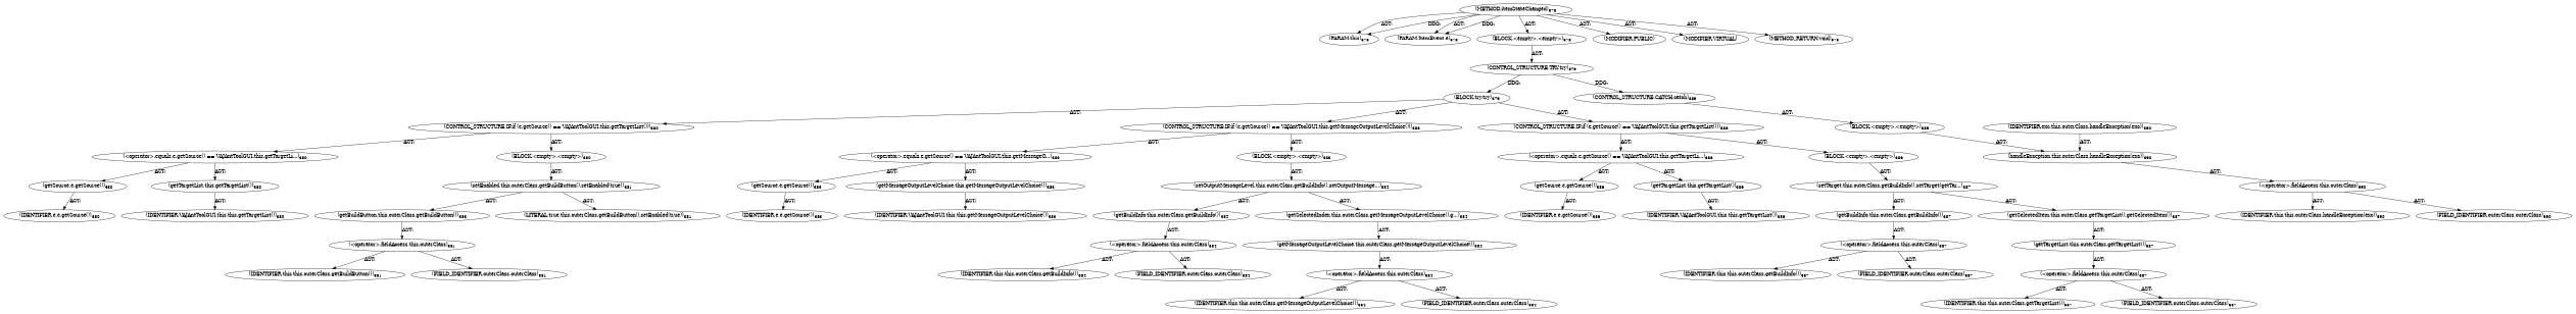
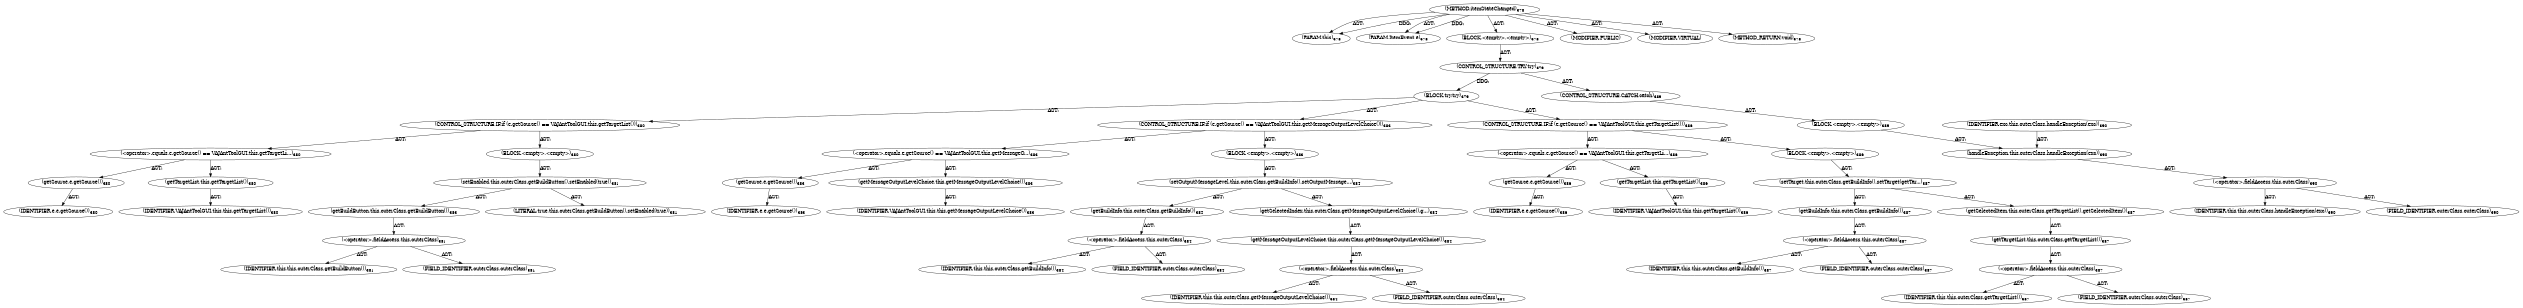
  digraph {
    n1 [label=<(METHOD,itemStateChanged)<SUB>378</SUB>>]
    n2 [label=<(PARAM,this)<SUB>378</SUB>>]
    n3 [label=<(PARAM,ItemEvent e)<SUB>578</SUB>>]
    n4 [label=<(BLOCK,&lt;empty&gt;,&lt;empty&gt;)<SUB>378</SUB>>]
    n5 [label=<(MODIFIER,PUBLIC)>]
    n6 [label=<(MODIFIER,VIRTUAL)>]
    n7 [label=<(METHOD_RETURN,void)<SUB>378</SUB>>]
    n8 [label=<(CONTROL_STRUCTURE,TRY,try)<SUB>379</SUB>>]
    n9 [label=<(BLOCK,try,try)<SUB>379</SUB>>]
    n10 [label=<(CONTROL_STRUCTURE,CATCH,catch)<SUB>389</SUB>>]
    n11 [label=<(CONTROL_STRUCTURE,IF,if (e.getSource() == VAJAntToolGUI.this.getTargetList()))<SUB>380</SUB>>]
    n12 [label=<(CONTROL_STRUCTURE,IF,if (e.getSource() == VAJAntToolGUI.this.getMessageOutputLevelChoice()))<SUB>383</SUB>>]
    n13 [label=<(CONTROL_STRUCTURE,IF,if (e.getSource() == VAJAntToolGUI.this.getTargetList()))<SUB>386</SUB>>]
    n14 [label=<(BLOCK,&lt;empty&gt;,&lt;empty&gt;)<SUB>389</SUB>>]
    n15 [label=<(&lt;operator&gt;.equals,e.getSource() == VAJAntToolGUI.this.getTargetLi...)<SUB>380</SUB>>]
    n16 [label=<(BLOCK,&lt;empty&gt;,&lt;empty&gt;)<SUB>380</SUB>>]
    n17 [label=<(&lt;operator&gt;.equals,e.getSource() == VAJAntToolGUI.this.getMessageO...)<SUB>383</SUB>>]
    n18 [label=<(BLOCK,&lt;empty&gt;,&lt;empty&gt;)<SUB>383</SUB>>]
    n19 [label=<(&lt;operator&gt;.equals,e.getSource() == VAJAntToolGUI.this.getTargetLi...)<SUB>386</SUB>>]
    n20 [label=<(BLOCK,&lt;empty&gt;,&lt;empty&gt;)<SUB>386</SUB>>]
    n21 [label=<(getSource,e.getSource())<SUB>380</SUB>>]
    n22 [label=<(getTargetList,this.getTargetList())<SUB>380</SUB>>]
    n23 [label=<(setEnabled,this.outerClass.getBuildButton().setEnabled(true))<SUB>381</SUB>>]
    n24 [label=<(IDENTIFIER,e,e.getSource())<SUB>380</SUB>>]
    n25 [label=<(IDENTIFIER,VAJAntToolGUI.this,this.getTargetList())<SUB>380</SUB>>]
    n26 [label=<(getBuildButton,this.outerClass.getBuildButton())<SUB>383</SUB>>]
    n27 [label=<(LITERAL,true,this.outerClass.getBuildButton().setEnabled(true))<SUB>381</SUB>>]
    n28 [label=<(&lt;operator&gt;.fieldAccess,this.outerClass)<SUB>381</SUB>>]
    n29 [label=<(IDENTIFIER,this,this.outerClass.getBuildButton())<SUB>381</SUB>>]
    n30 [label=<(FIELD_IDENTIFIER,outerClass,outerClass)<SUB>381</SUB>>]
    n31 [label=<(getSource,e.getSource())<SUB>383</SUB>>]
    n32 [label=<(getMessageOutputLevelChoice,this.getMessageOutputLevelChoice())<SUB>383</SUB>>]
    n33 [label=<(setOutputMessageLevel,this.outerClass.getBuildInfo().setOutputMessage...)<SUB>384</SUB>>]
    n34 [label=<(IDENTIFIER,e,e.getSource())<SUB>383</SUB>>]
    n35 [label=<(IDENTIFIER,VAJAntToolGUI.this,this.getMessageOutputLevelChoice())<SUB>383</SUB>>]
    n36 [label=<(getBuildInfo,this.outerClass.getBuildInfo())<SUB>384</SUB>>]
    n37 [label=<(getSelectedIndex,this.outerClass.getMessageOutputLevelChoice().g...)<SUB>384</SUB>>]
    n38 [label=<(&lt;operator&gt;.fieldAccess,this.outerClass)<SUB>384</SUB>>]
    n39 [label=<(getMessageOutputLevelChoice,this.outerClass.getMessageOutputLevelChoice())<SUB>384</SUB>>]
    n40 [label=<(IDENTIFIER,this,this.outerClass.getBuildInfo())<SUB>384</SUB>>]
    n41 [label=<(FIELD_IDENTIFIER,outerClass,outerClass)<SUB>384</SUB>>]
    n42 [label=<(&lt;operator&gt;.fieldAccess,this.outerClass)<SUB>384</SUB>>]
    n43 [label=<(IDENTIFIER,this,this.outerClass.getMessageOutputLevelChoice())<SUB>384</SUB>>]
    n44 [label=<(FIELD_IDENTIFIER,outerClass,outerClass)<SUB>384</SUB>>]
    n45 [label=<(getSource,e.getSource())<SUB>386</SUB>>]
    n46 [label=<(getTargetList,this.getTargetList())<SUB>386</SUB>>]
    n47 [label=<(setTarget,this.outerClass.getBuildInfo().setTarget(getTar...)<SUB>387</SUB>>]
    n48 [label=<(IDENTIFIER,e,e.getSource())<SUB>386</SUB>>]
    n49 [label=<(IDENTIFIER,VAJAntToolGUI.this,this.getTargetList())<SUB>386</SUB>>]
    n50 [label=<(getBuildInfo,this.outerClass.getBuildInfo())<SUB>387</SUB>>]
    n51 [label=<(getSelectedItem,this.outerClass.getTargetList().getSelectedItem())<SUB>387</SUB>>]
    n52 [label=<(&lt;operator&gt;.fieldAccess,this.outerClass)<SUB>387</SUB>>]
    n53 [label=<(getTargetList,this.outerClass.getTargetList())<SUB>387</SUB>>]
    n54 [label=<(IDENTIFIER,this,this.outerClass.getBuildInfo())<SUB>387</SUB>>]
    n55 [label=<(FIELD_IDENTIFIER,outerClass,outerClass)<SUB>387</SUB>>]
    n56 [label=<(&lt;operator&gt;.fieldAccess,this.outerClass)<SUB>387</SUB>>]
    n57 [label=<(IDENTIFIER,this,this.outerClass.getTargetList())<SUB>387</SUB>>]
    n58 [label=<(FIELD_IDENTIFIER,outerClass,outerClass)<SUB>387</SUB>>]
    n59 [label=<(handleException,this.outerClass.handleException(exc))<SUB>390</SUB>>]
    n60 [label=<(&lt;operator&gt;.fieldAccess,this.outerClass)<SUB>390</SUB>>]
    n61 [label=<(IDENTIFIER,this,this.outerClass.handleException(exc))<SUB>390</SUB>>]
    n62 [label=<(FIELD_IDENTIFIER,outerClass,outerClass)<SUB>390</SUB>>]
    n63 [label=<(IDENTIFIER,exc,this.outerClass.handleException(exc))<SUB>390</SUB>>]
    n1 -> n2 [label="AST: "]
    n1 -> n2 [label="DDG: "]
    n1 -> n3 [label="AST: "]
    n1 -> n3 [label="DDG: "]
    n1 -> n4 [label="AST: "]
    n1 -> n5 [label="AST: "]
    n1 -> n6 [label="AST: "]
    n1 -> n7 [label="AST: "]
    n4 -> n8 [label="AST: "]
    n8 -> n9 [label="DDG: "]
-   n8 -> n10 [label="DDG: "]
+   n8 -> n10 [label="AST: "]
    n9 -> n11 [label="AST: "]
    n9 -> n12 [label="AST: "]
    n9 -> n13 [label="AST: "]
    n10 -> n14 [label="AST: "]
    n11 -> n15 [label="AST: "]
    n11 -> n16 [label="AST: "]
    n12 -> n17 [label="AST: "]
    n12 -> n18 [label="AST: "]
    n13 -> n19 [label="AST: "]
    n13 -> n20 [label="AST: "]
    n14 -> n59 [label="AST: "]
    n15 -> n21 [label="AST: "]
    n15 -> n22 [label="AST: "]
    n16 -> n23 [label="AST: "]
    n17 -> n31 [label="AST: "]
    n17 -> n32 [label="AST: "]
    n18 -> n33 [label="AST: "]
    n19 -> n45 [label="AST: "]
    n19 -> n46 [label="AST: "]
    n20 -> n47 [label="AST: "]
    n21 -> n24 [label="AST: "]
    n22 -> n25 [label="AST: "]
    n23 -> n26 [label="AST: "]
    n23 -> n27 [label="AST: "]
    n26 -> n28 [label="AST: "]
    n28 -> n29 [label="AST: "]
    n28 -> n30 [label="AST: "]
    n31 -> n34 [label="AST: "]
    n32 -> n35 [label="AST: "]
    n33 -> n36 [label="AST: "]
    n33 -> n37 [label="AST: "]
    n36 -> n38 [label="AST: "]
    n37 -> n39 [label="AST: "]
    n38 -> n40 [label="AST: "]
    n38 -> n41 [label="AST: "]
    n39 -> n42 [label="AST: "]
    n42 -> n43 [label="AST: "]
    n42 -> n44 [label="AST: "]
    n45 -> n48 [label="AST: "]
    n46 -> n49 [label="AST: "]
    n47 -> n50 [label="AST: "]
    n47 -> n51 [label="AST: "]
    n50 -> n52 [label="AST: "]
    n51 -> n53 [label="AST: "]
    n52 -> n54 [label="AST: "]
    n52 -> n55 [label="AST: "]
    n53 -> n56 [label="AST: "]
    n56 -> n57 [label="AST: "]
    n56 -> n58 [label="AST: "]
    n59 -> n60 [label="AST: "]
    n60 -> n61 [label="AST: "]
    n60 -> n62 [label="AST: "]
    n63 -> n59 [label="AST: "]
  }
